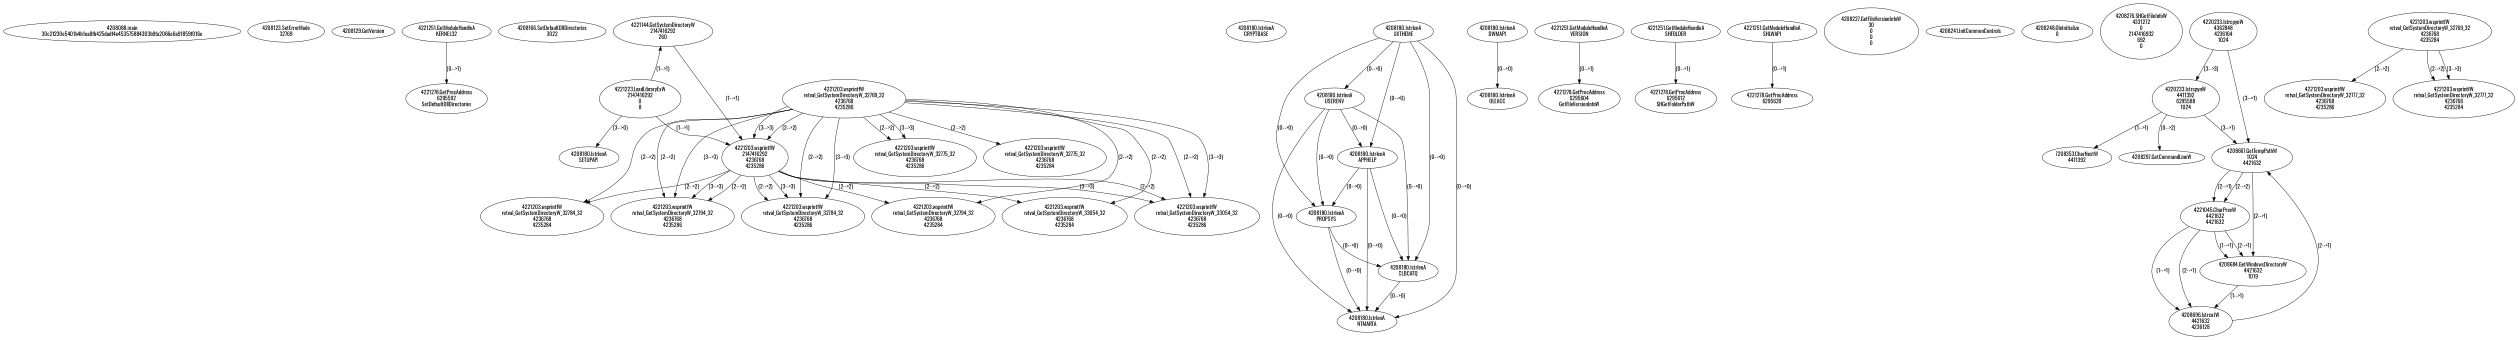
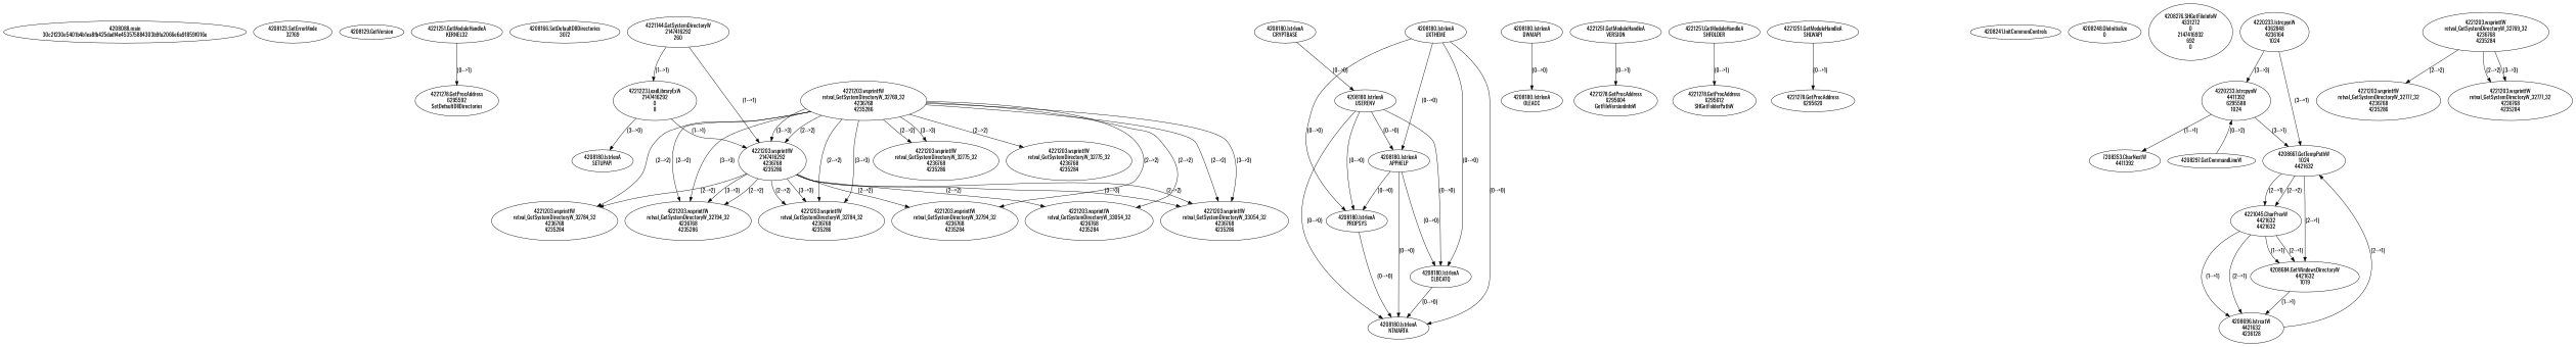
  digraph {
    fontname=Oswald
    node [fontname=Oswald]
    edge [fontname=Oswald]
    n1 [label="4208088.main\n30c2f230e5401b4b1ea8fb425dadf4e453575884303b9fa2066e6a91859f016e"]
    n2 [label="4208123.SetErrorMode\n32769"]
    n3 [label="4208129.GetVersion\n"]
    n4 [label="4221251.GetModuleHandleA\nKERNEL32"]
    n5 [label="4221278.GetProcAddress\n6295592\nSetDefaultDllDirectories"]
-   n6 [label="4208166.SetDefaultDllDirectories\n3022"]
+   n6 [label="4208166.SetDefaultDllDirectories\n3072"]
    n7 [label="4221144.GetSystemDirectoryW\n2147416292\n260"]
    n8 [label="4221223.LoadLibraryExW\n2147416292\n0\n8"]
    n9 [label="4221203.wsprintfW\n2147416292\n4236768\n4235286"]
    n10 [label="4208180.lstrlenA\nSETUPAPI"]
    n11 [label="4221203.wsprintfW\nretval_GetSystemDirectoryW_32794_32\n4236768\n4235284"]
    n12 [label="4221203.wsprintfW\nretval_GetSystemDirectoryW_33054_32\n4236768\n4235286"]
    n13 [label="4221203.wsprintfW\nretval_GetSystemDirectoryW_33054_32\n4236768\n4235284"]
    n14 [label="4221203.wsprintfW\nretval_GetSystemDirectoryW_32784_32\n4236768\n4235286"]
    n15 [label="4221203.wsprintfW\nretval_GetSystemDirectoryW_32784_32\n4236768\n4235284"]
    n16 [label="4221203.wsprintfW\nretval_GetSystemDirectoryW_32794_32\n4236768\n4235286"]
    n17 [label="4221203.wsprintfW\nretval_GetSystemDirectoryW_32769_32\n4236768\n4235286"]
    n18 [label="4221203.wsprintfW\nretval_GetSystemDirectoryW_32775_32\n4236768\n4235286"]
    n19 [label="4221203.wsprintfW\nretval_GetSystemDirectoryW_32775_32\n4236768\n4235284"]
    n20 [label="4208180.lstrlenA\nUXTHEME"]
    n21 [label="4208180.lstrlenA\nUSERENV"]
    n22 [label="4208180.lstrlenA\nAPPHELP"]
    n23 [label="4208180.lstrlenA\nPROPSYS"]
    n24 [label="4208180.lstrlenA\nCLBCATQ"]
    n25 [label="4208180.lstrlenA\nNTMARTA"]
    n26 [label="4208180.lstrlenA\nDWMAPI"]
    n27 [label="4208180.lstrlenA\nOLEACC"]
    n28 [label="4208180.lstrlenA\nCRYPTBASE"]
    n29 [label="4221251.GetModuleHandleA\nVERSION"]
    n30 [label="4221278.GetProcAddress\n6295604\nGetFileVersionInfoW"]
    n31 [label="4221251.GetModuleHandleA\nSHFOLDER"]
    n32 [label="4221278.GetProcAddress\n6295612\nSHGetFolderPathW"]
    n33 [label="4221251.GetModuleHandleA\nSHLWAPI"]
    n34 [label="4221278.GetProcAddress\n6295620\n"]
-   n35 [label="4208227.GetFileVersionInfoW\n30\n0\n0\n0"]
    n36 [label="4208241.InitCommonControls\n"]
    n37 [label="4208248.OleInitialize\n0"]
    n38 [label="4208276.SHGetFileInfoW\n4331272\n0\n2147416932\n692\n0"]
    n39 [label="4220233.lstrcpynW\n4362848\n4236164\n1024"]
    n40 [label="4220233.lstrcpynW\n4411392\n6295588\n1024"]
    n41 [label="4208667.GetTempPathW\n1024\n4421632"]
    n42 [label="7208353.CharNextW\n4411392"]
    n43 [label="4221045.CharPrevW\n4421632\n4421632"]
    n44 [label="4208684.GetWindowsDirectoryW\n4421632\n1019"]
    n45 [label="4208297.GetCommandLineW\n"]
    n46 [label="4208696.lstrcatW\n4421632\n4236128"]
    n47 [label="4221203.wsprintfW\nretval_GetSystemDirectoryW_32769_32\n4236768\n4235284"]
    n48 [label="4221203.wsprintfW\nretval_GetSystemDirectoryW_32777_32\n4236768\n4235286"]
    n49 [label="4221203.wsprintfW\nretval_GetSystemDirectoryW_32777_32\n4236768\n4235284"]
    n4 -> n5 [label="(0-->1)"]
-   n8 -> n7 [label="(1-->1)"]
+   n7 -> n8 [label="(1-->1)"]
    n7 -> n9 [label="(1-->1)"]
    n8 -> n9 [label="(1-->1)"]
    n8 -> n10 [label="(3-->0)"]
    n9 -> n11 [label="(2-->2)"]
    n9 -> n12 [label="(2-->2)"]
    n9 -> n12 [label="(3-->3)"]
    n9 -> n13 [label="(2-->2)"]
    n9 -> n14 [label="(2-->2)"]
    n9 -> n14 [label="(3-->3)"]
    n9 -> n15 [label="(2-->2)"]
    n9 -> n16 [label="(2-->2)"]
    n9 -> n16 [label="(3-->3)"]
    n17 -> n9 [label="(2-->2)"]
    n17 -> n9 [label="(3-->3)"]
    n17 -> n11 [label="(2-->2)"]
    n17 -> n12 [label="(2-->2)"]
    n17 -> n12 [label="(3-->3)"]
    n17 -> n13 [label="(2-->2)"]
    n17 -> n14 [label="(2-->2)"]
    n17 -> n14 [label="(3-->3)"]
    n17 -> n15 [label="(2-->2)"]
    n17 -> n16 [label="(2-->2)"]
    n17 -> n16 [label="(3-->3)"]
    n17 -> n18 [label="(2-->2)"]
    n17 -> n18 [label="(3-->3)"]
    n17 -> n19 [label="(2-->2)"]
-   n20 -> n21 [label="(0-->0)"]
+   n28 -> n21 [label="(0-->0)"]
    n20 -> n22 [label="(0-->0)"]
    n20 -> n23 [label="(0-->0)"]
    n20 -> n24 [label="(0-->0)"]
    n20 -> n25 [label="(0-->0)"]
    n21 -> n22 [label="(0-->0)"]
    n21 -> n23 [label="(0-->0)"]
    n21 -> n24 [label="(0-->0)"]
    n21 -> n25 [label="(0-->0)"]
    n22 -> n23 [label="(0-->0)"]
    n22 -> n24 [label="(0-->0)"]
    n22 -> n25 [label="(0-->0)"]
-   n23 -> n24 [label="(0-->0)"]
    n23 -> n25 [label="(0-->0)"]
    n24 -> n25 [label="(0-->0)"]
    n26 -> n27 [label="(0-->0)"]
    n29 -> n30 [label="(0-->1)"]
    n31 -> n32 [label="(0-->1)"]
    n33 -> n34 [label="(0-->1)"]
    n39 -> n40 [label="(3-->3)"]
    n39 -> n41 [label="(3-->1)"]
    n40 -> n41 [label="(3-->1)"]
    n40 -> n42 [label="(1-->1)"]
    n41 -> n43 [label="(2-->1)"]
    n41 -> n43 [label="(2-->2)"]
    n41 -> n44 [label="(2-->1)"]
    n43 -> n44 [label="(1-->1)"]
    n43 -> n44 [label="(2-->1)"]
    n43 -> n46 [label="(1-->1)"]
    n43 -> n46 [label="(2-->1)"]
    n44 -> n46 [label="(1-->1)"]
-   n40 -> n45 [label="(0-->2)"]
+   n45 -> n40 [label="(0-->2)"]
    n46 -> n41 [label="(2-->1)"]
    n47 -> n48 [label="(2-->2)"]
    n47 -> n49 [label="(2-->2)"]
    n47 -> n49 [label="(3-->3)"]
  }
